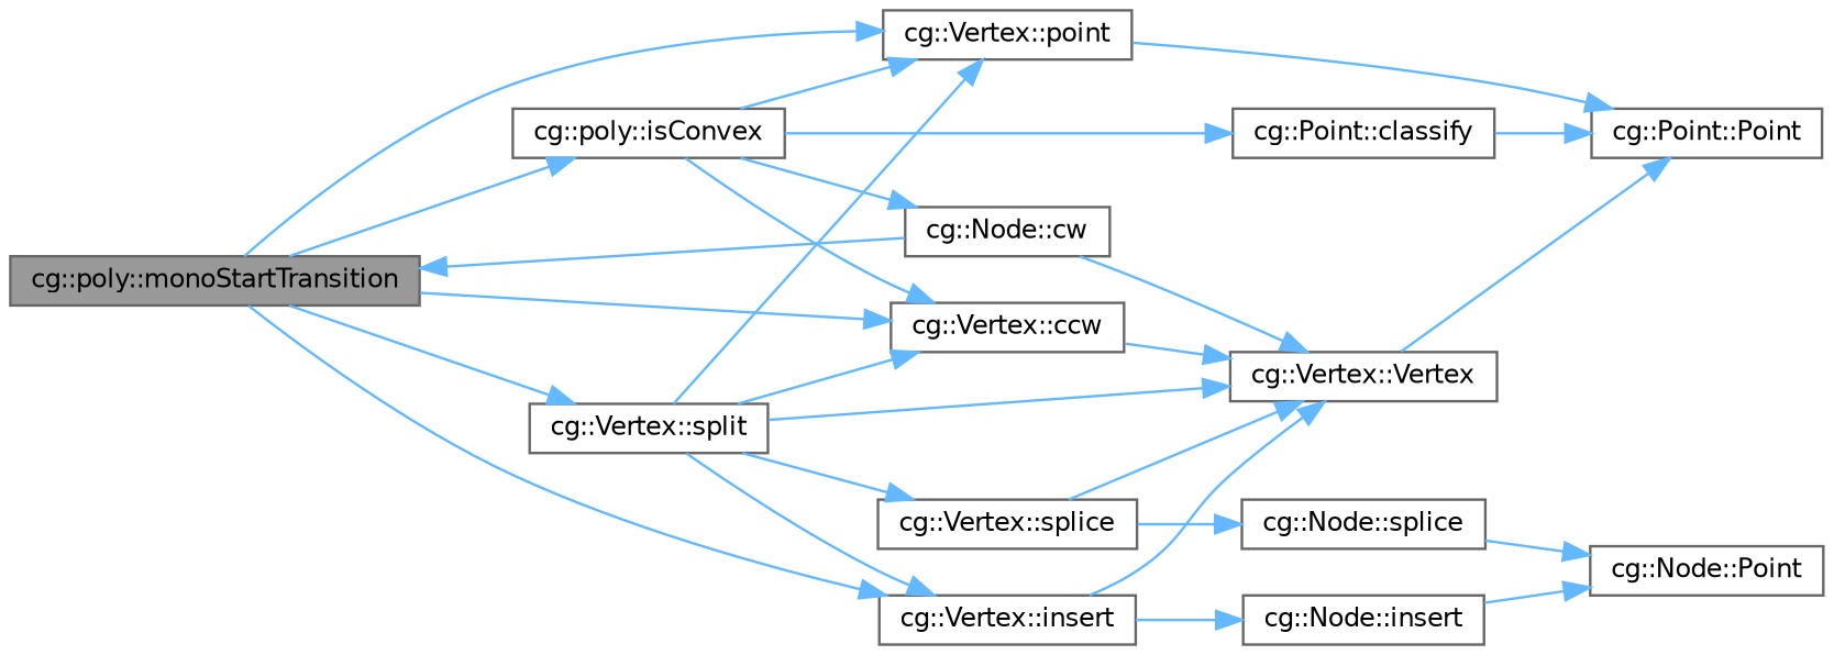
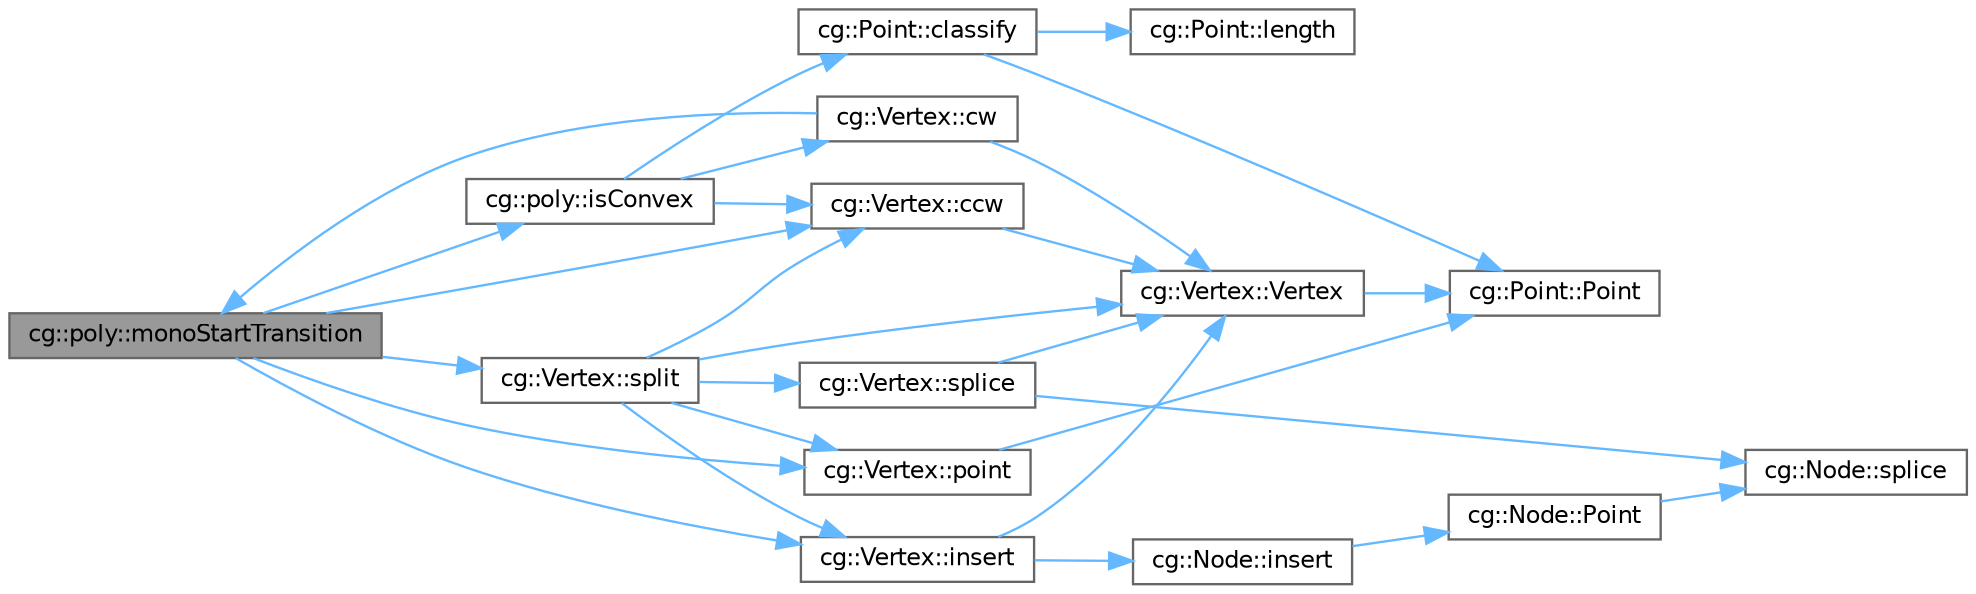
  digraph {
    rankdir=LR
    node [color=grey40 fillcolor=white fontname=Helvetica fontsize=10 shape=box style=filled]
    edge [color=steelblue1 fontname=Helvetica fontsize=10 labelfontname=Helvetica labelfontsize=10 style=solid]
    n1 [color=gray40 fillcolor=grey60 fontcolor=black height=0.2 label="cg::poly::monoStartTransition" width=0.4]
    n2 [height=0.2 label="cg::Vertex::ccw" width=0.4]
    n3 [height=0.2 label="cg::Vertex::insert" width=0.4]
    n4 [height=0.2 label="cg::poly::isConvex" width=0.4]
    n5 [height=0.2 label="cg::Vertex::point" width=0.4]
    n6 [height=0.2 label="cg::Vertex::split" width=0.4]
    n7 [height=0.2 label="cg::Vertex::Vertex" width=0.4]
-   n8 [height=0.2 label="cg::Node::cw" width=0.4]
+   n8 [height=0.2 label="cg::Vertex::cw" width=0.4]
    n9 [height=0.2 label="cg::Node::insert" width=0.4]
    n10 [height=0.2 label="cg::Point::classify" width=0.4]
    n11 [height=0.2 label="cg::Point::Point" width=0.4]
    n12 [height=0.2 label="cg::Vertex::splice" width=0.4]
    n13 [height=0.2 label="cg::Node::Point" width=0.4]
+   n14 [height=0.2 label="cg::Point::length" width=0.4]
    n15 [height=0.2 label="cg::Node::splice" width=0.4]
    n1 -> n2
    n1 -> n3
    n1 -> n4
    n1 -> n5
    n1 -> n6
    n2 -> n7
    n3 -> n7
    n3 -> n9
    n4 -> n2
-   n4 -> n5
    n4 -> n8
    n4 -> n10
    n5 -> n11
    n6 -> n2
    n6 -> n3
    n6 -> n5
    n6 -> n7
    n6 -> n12
    n7 -> n11
    n8 -> n1
    n8 -> n7
    n9 -> n13
    n10 -> n11
+   n10 -> n14
    n12 -> n7
    n12 -> n15
-   n15 -> n13
+   n13 -> n15
  }
